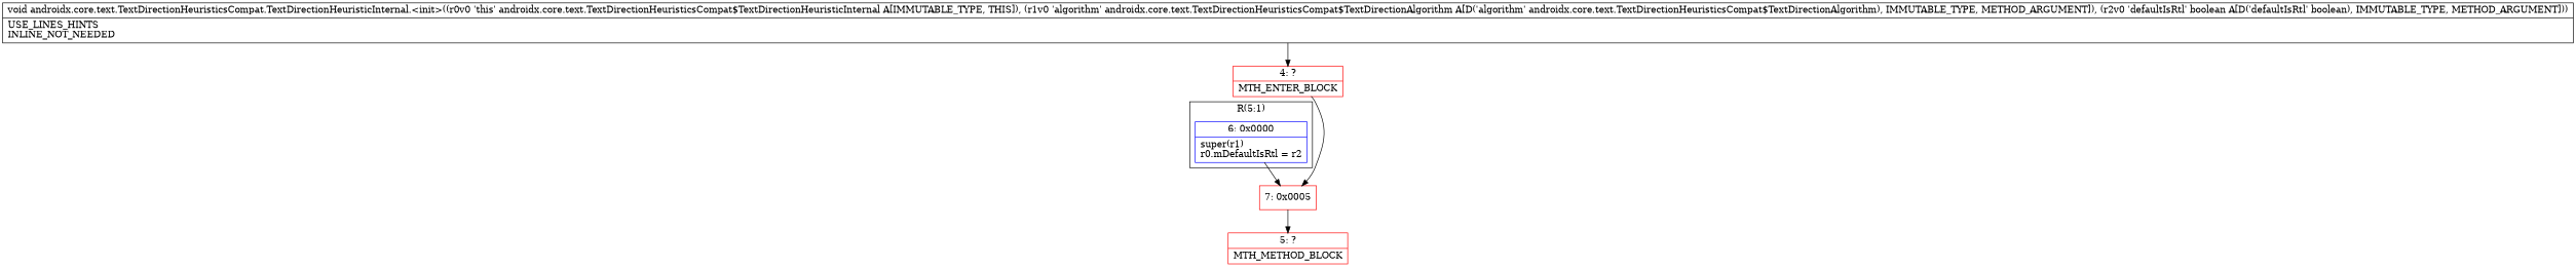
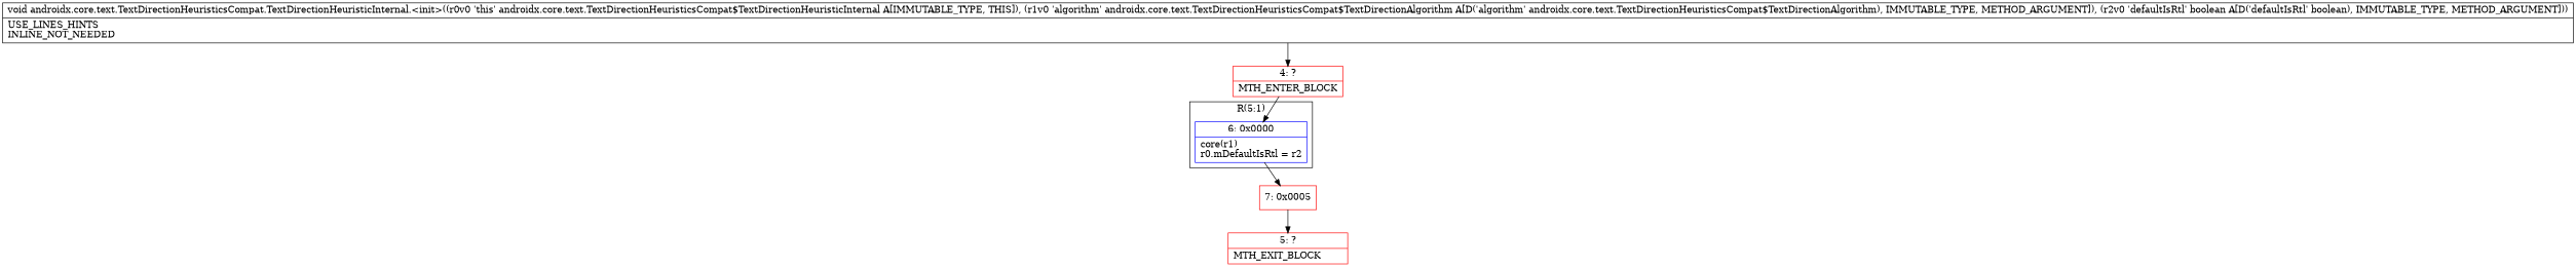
  digraph {
    node [color=red shape=record]
-   n1 [color=blue label="{6\:\ 0x0000|super(r1)\lr0.mDefaultIsRtl = r2\l}"]
+   n1 [color=blue label="{6\:\ 0x0000|core(r1)\lr0.mDefaultIsRtl = r2\l}"]
    n2 [label="{7\:\ 0x0005}"]
-   n3 [label="{5\:\ ?|MTH_METHOD_BLOCK\l}"]
+   n3 [label="{5\:\ ?|MTH_EXIT_BLOCK\l}"]
    n4 [label="{4\:\ ?|MTH_ENTER_BLOCK\l}"]
    n5 [label="{void androidx.core.text.TextDirectionHeuristicsCompat.TextDirectionHeuristicInternal.\<init\>((r0v0 'this' androidx.core.text.TextDirectionHeuristicsCompat$TextDirectionHeuristicInternal A[IMMUTABLE_TYPE, THIS]), (r1v0 'algorithm' androidx.core.text.TextDirectionHeuristicsCompat$TextDirectionAlgorithm A[D('algorithm' androidx.core.text.TextDirectionHeuristicsCompat$TextDirectionAlgorithm), IMMUTABLE_TYPE, METHOD_ARGUMENT]), (r2v0 'defaultIsRtl' boolean A[D('defaultIsRtl' boolean), IMMUTABLE_TYPE, METHOD_ARGUMENT]))  | USE_LINES_HINTS\lINLINE_NOT_NEEDED\l}" color=""]
    subgraph cluster_1 {
      label="R(5:1)"
      n1
    }
    n1 -> n2
    n2 -> n3
-   n4 -> n2
+   n4 -> n1
    n5 -> n4
  }
